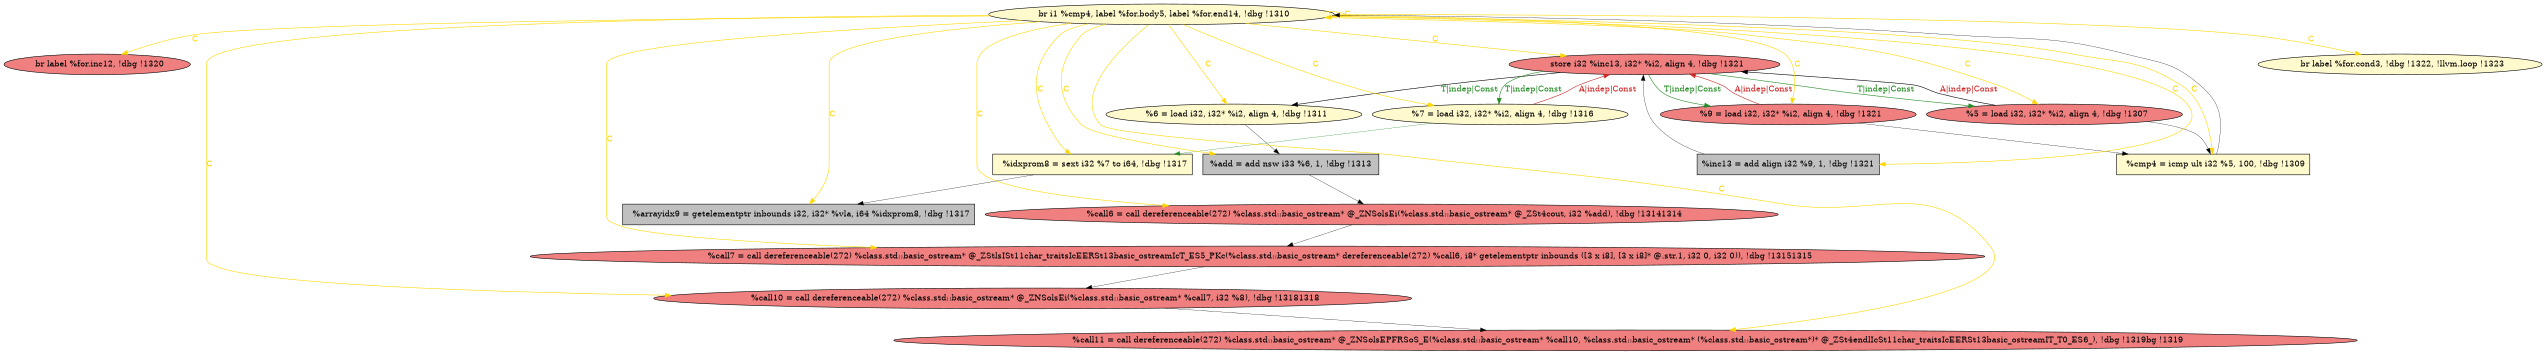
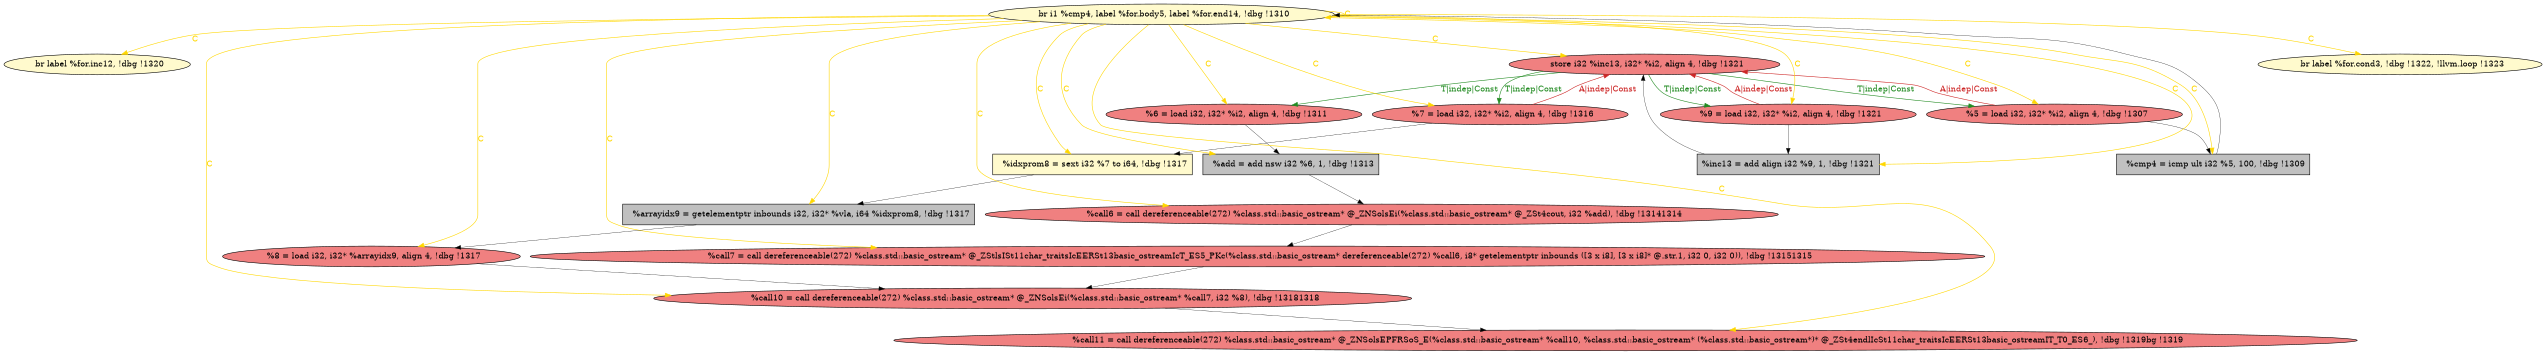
  digraph {
    node [fillcolor=lightcoral shape=ellipse style=filled]
    edge [color=gold fontcolor=gold penwidth=1.0 style=solid]
-   n1 [label="  br label %for.inc12, !dbg !1320"]
-   n2 [fillcolor=lemonchiffon label="  %6 = load i32, i32* %i2, align 4, !dbg !1311"]
-   n3 [fillcolor=grey label="%add = add nsw i33 %6, 1, !dbg !1313" shape=rectangle]
+   n1 [fillcolor=lemonchiffon label="  br label %for.inc12, !dbg !1320"]
+   n2 [label="  %6 = load i32, i32* %i2, align 4, !dbg !1311"]
+   n3 [fillcolor=grey label="  %add = add nsw i32 %6, 1, !dbg !1313" shape=rectangle]
    n4 [label="  store i32 %inc13, i32* %i2, align 4, !dbg !1321"]
    n5 [label="  %9 = load i32, i32* %i2, align 4, !dbg !1321"]
    n6 [label="  %5 = load i32, i32* %i2, align 4, !dbg !1307"]
-   n7 [fillcolor=lemonchiffon label="  %7 = load i32, i32* %i2, align 4, !dbg !1316"]
+   n7 [label="  %7 = load i32, i32* %i2, align 4, !dbg !1316"]
    n8 [label="  %call6 = call dereferenceable(272) %class.std::basic_ostream* @_ZNSolsEi(%class.std::basic_ostream* @_ZSt4cout, i32 %add), !dbg !13141314"]
    n9 [label="  %call7 = call dereferenceable(272) %class.std::basic_ostream* @_ZStlsISt11char_traitsIcEERSt13basic_ostreamIcT_ES5_PKc(%class.std::basic_ostream* dereferenceable(272) %call6, i8* getelementptr inbounds ([3 x i8], [3 x i8]* @.str.1, i32 0, i32 0)), !dbg !13151315"]
    n10 [label="  %call10 = call dereferenceable(272) %class.std::basic_ostream* @_ZNSolsEi(%class.std::basic_ostream* %call7, i32 %8), !dbg !13181318"]
    n11 [label="  %call11 = call dereferenceable(272) %class.std::basic_ostream* @_ZNSolsEPFRSoS_E(%class.std::basic_ostream* %call10, %class.std::basic_ostream* (%class.std::basic_ostream*)* @_ZSt4endlIcSt11char_traitsIcEERSt13basic_ostreamIT_T0_ES6_), !dbg !1319bg !1319"]
    n12 [fillcolor=grey label="%inc13 = add align i32 %9, 1, !dbg !1321" shape=rectangle]
    n13 [fillcolor=lemonchiffon label="  br i1 %cmp4, label %for.body5, label %for.end14, !dbg !1310"]
-   n14 [fillcolor=lemonchiffon label="  %cmp4 = icmp ult i32 %5, 100, !dbg !1309" shape=rectangle]
+   n14 [fillcolor=grey label="  %cmp4 = icmp ult i32 %5, 100, !dbg !1309" shape=rectangle]
    n15 [fillcolor=lemonchiffon label="  br label %for.cond3, !dbg !1322, !llvm.loop !1323"]
    n16 [fillcolor=lemonchiffon label="  %idxprom8 = sext i32 %7 to i64, !dbg !1317" shape=rectangle]
+   n17 [label="  %8 = load i32, i32* %arrayidx9, align 4, !dbg !1317"]
    n18 [fillcolor=grey label="  %arrayidx9 = getelementptr inbounds i32, i32* %vla, i64 %idxprom8, !dbg !1317" shape=rectangle]
    n2 -> n3 [color=black fontcolor=black penwidth=0.5]
    n3 -> n8 [color=black fontcolor=black penwidth=0.5]
-   n4 -> n2 [color=black fontcolor=forestgreen label="T|indep|Const"]
+   n4 -> n2 [color=forestgreen fontcolor=forestgreen label="T|indep|Const"]
    n4 -> n5 [color=forestgreen fontcolor=forestgreen label="T|indep|Const"]
    n4 -> n6 [color=forestgreen fontcolor=forestgreen label="T|indep|Const"]
    n4 -> n7 [color=forestgreen fontcolor=forestgreen label="T|indep|Const"]
    n5 -> n4 [color=firebrick3 fontcolor=firebrick3 label="A|indep|Const"]
-   n5 -> n14 [color=black fontcolor=black penwidth=0.5]
-   n6 -> n4 [color=black fontcolor=firebrick3 label="A|indep|Const"]
+   n5 -> n12 [color=black fontcolor=black penwidth=0.5]
+   n6 -> n4 [color=firebrick3 fontcolor=firebrick3 label="A|indep|Const"]
    n6 -> n14 [color=black fontcolor=black penwidth=0.5]
    n7 -> n4 [color=firebrick3 fontcolor=firebrick3 label="A|indep|Const"]
-   n7 -> n16 [color=forestgreen fontcolor=black penwidth=0.5]
+   n7 -> n16 [color=black fontcolor=black penwidth=0.5]
    n8 -> n9 [color=black fontcolor=black penwidth=0.5]
    n9 -> n10 [color=black fontcolor=black penwidth=0.5]
    n10 -> n11 [color=black fontcolor=black penwidth=0.5]
    n12 -> n4 [color=black fontcolor=black penwidth=0.5]
    n13 -> n1 [label=C]
    n13 -> n2 [label=C]
    n13 -> n3 [label=C]
    n13 -> n4 [label=C]
    n13 -> n5 [label=C]
    n13 -> n6 [label=C]
    n13 -> n7 [label=C]
    n13 -> n8 [label=C]
    n13 -> n9 [label=C]
    n13 -> n10 [label=C]
    n13 -> n11 [label=C]
    n13 -> n12 [label=C]
    n13 -> n13 [label=C]
    n13 -> n14 [label=C]
    n13 -> n15 [label=C]
    n13 -> n16 [label=C]
+   n13 -> n17 [label=C]
    n13 -> n18 [label=C]
    n14 -> n13 [color=black fontcolor=black penwidth=0.5]
    n16 -> n18 [color=black fontcolor=black penwidth=0.5]
+   n17 -> n10 [color=black fontcolor=black penwidth=0.5]
+   n18 -> n17 [color=black fontcolor=black penwidth=0.5]
  }
